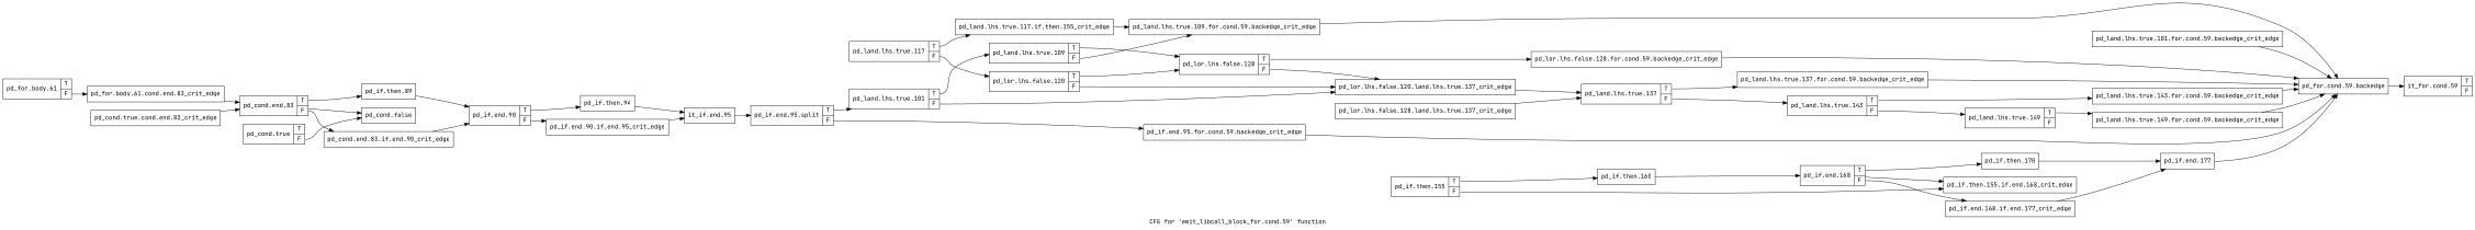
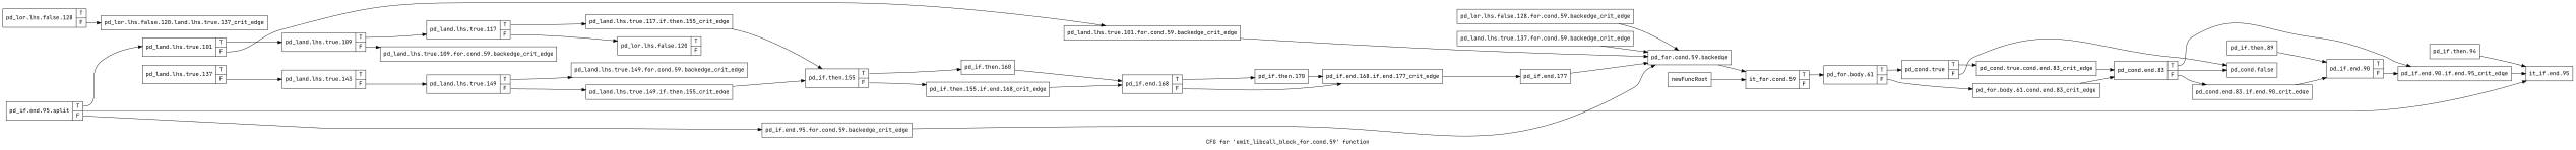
  digraph {
    fontname="JetBrains Mono"
    label="CFG for 'emit_libcall_block_for.cond.59' function"
    rankdir=LR
    node [fontname="JetBrains Mono" shape=record]
    edge [fontname="JetBrains Mono"]
+   n1 [label="{newFuncRoot}"]
    n2 [label="{it_for.cond.59|{<s0>T|<s1>F}}"]
    n3 [label="{pd_for.body.61|{<s0>T|<s1>F}}"]
    n4 [label="{pd_cond.true|{<s0>T|<s1>F}}"]
    n5 [label="{pd_for.body.61.cond.end.83_crit_edge}"]
    n6 [label="{pd_cond.true.cond.end.83_crit_edge}"]
    n7 [label="{pd_cond.false}"]
    n8 [label="{pd_cond.end.83|{<s0>T|<s1>F}}"]
    n9 [label="{pd_if.then.89}"]
    n10 [label="{pd_cond.end.83.if.end.90_crit_edge}"]
    n11 [label="{pd_if.end.90|{<s0>T|<s1>F}}"]
    n12 [label="{pd_if.then.94}"]
    n13 [label="{pd_if.end.90.if.end.95_crit_edge}"]
    n14 [label="{it_if.end.95}"]
    n15 [label="{pd_if.end.95.split|{<s0>T|<s1>F}}"]
    n16 [label="{pd_land.lhs.true.101|{<s0>T|<s1>F}}"]
    n17 [label="{pd_if.end.95.for.cond.59.backedge_crit_edge}"]
    n18 [label="{pd_land.lhs.true.109|{<s0>T|<s1>F}}"]
    n19 [label="{pd_land.lhs.true.101.for.cond.59.backedge_crit_edge}"]
    n20 [label="{pd_for.cond.59.backedge}"]
    n21 [label="{pd_land.lhs.true.117|{<s0>T|<s1>F}}"]
    n22 [label="{pd_land.lhs.true.109.for.cond.59.backedge_crit_edge}"]
    n23 [label="{pd_land.lhs.true.117.if.then.155_crit_edge}"]
    n24 [label="{pd_lor.lhs.false.120|{<s0>T|<s1>F}}"]
    n25 [label="{pd_if.then.155|{<s0>T|<s1>F}}"]
    n26 [label="{pd_lor.lhs.false.128|{<s0>T|<s1>F}}"]
    n27 [label="{pd_lor.lhs.false.120.land.lhs.true.137_crit_edge}"]
    n28 [label="{pd_if.then.160}"]
    n29 [label="{pd_if.then.155.if.end.168_crit_edge}"]
    n30 [label="{pd_lor.lhs.false.128.for.cond.59.backedge_crit_edge}"]
    n31 [label="{pd_land.lhs.true.137|{<s0>T|<s1>F}}"]
-   n32 [label="{pd_lor.lhs.false.128.land.lhs.true.137_crit_edge}"]
    n33 [label="{pd_land.lhs.true.137.for.cond.59.backedge_crit_edge}"]
    n34 [label="{pd_land.lhs.true.143|{<s0>T|<s1>F}}"]
-   n35 [label="{pd_land.lhs.true.143.for.cond.59.backedge_crit_edge}"]
    n36 [label="{pd_land.lhs.true.149|{<s0>T|<s1>F}}"]
    n37 [label="{pd_land.lhs.true.149.for.cond.59.backedge_crit_edge}"]
+   n38 [label="{pd_land.lhs.true.149.if.then.155_crit_edge}"]
    n39 [label="{pd_if.end.168|{<s0>T|<s1>F}}"]
    n40 [label="{pd_if.then.170}"]
    n41 [label="{pd_if.end.168.if.end.177_crit_edge}"]
    n42 [label="{pd_if.end.177}"]
+   n1 -> n2
+   n2 -> n3 [tailport=s0]
+   n3 -> n4 [tailport=s0]
    n3 -> n5 [tailport=s1]
+   n4 -> n6 [tailport=s0]
    n4 -> n7 [tailport=s1]
    n5 -> n8
    n6 -> n8
    n8 -> n7
-   n8 -> n9 [tailport=s0]
+   n8 -> n13 [tailport=s0]
    n8 -> n10 [tailport=s1]
    n9 -> n11
    n10 -> n11
-   n11 -> n12 [tailport=s0]
    n11 -> n13 [tailport=s1]
    n12 -> n14
    n13 -> n14
-   n14 -> n15
+   n15 -> n14
    n15 -> n16 [tailport=s0]
    n15 -> n17 [tailport=s1]
    n16 -> n18 [tailport=s0]
-   n16 -> n27 [tailport=s1]
+   n16 -> n19 [tailport=s1]
    n17 -> n20
-   n18 -> n26 [tailport=s0]
+   n18 -> n21 [tailport=s0]
    n18 -> n22 [tailport=s1]
    n19 -> n20
    n20 -> n2
    n21 -> n23 [tailport=s0]
    n21 -> n24 [tailport=s1]
-   n22 -> n20
-   n23 -> n22
-   n24 -> n26 [tailport=s0]
-   n24 -> n27 [tailport=s1]
+   n23 -> n25
    n25 -> n28 [tailport=s0]
    n25 -> n29 [tailport=s1]
    n26 -> n27 [tailport=s1]
-   n26 -> n30 [tailport=s0]
-   n27 -> n31
    n28 -> n39
-   n39 -> n29
+   n29 -> n39
    n30 -> n20
-   n31 -> n33 [tailport=s0]
    n31 -> n34 [tailport=s1]
-   n32 -> n31
    n33 -> n20
-   n34 -> n35 [tailport=s0]
    n34 -> n36 [tailport=s1]
-   n35 -> n20
    n36 -> n37 [tailport=s0]
-   n37 -> n20
+   n36 -> n38 [tailport=s1]
+   n38 -> n25
    n39 -> n40 [tailport=s0]
    n39 -> n41 [tailport=s1]
-   n40 -> n42
+   n40 -> n41
    n41 -> n42
    n42 -> n20
  }
